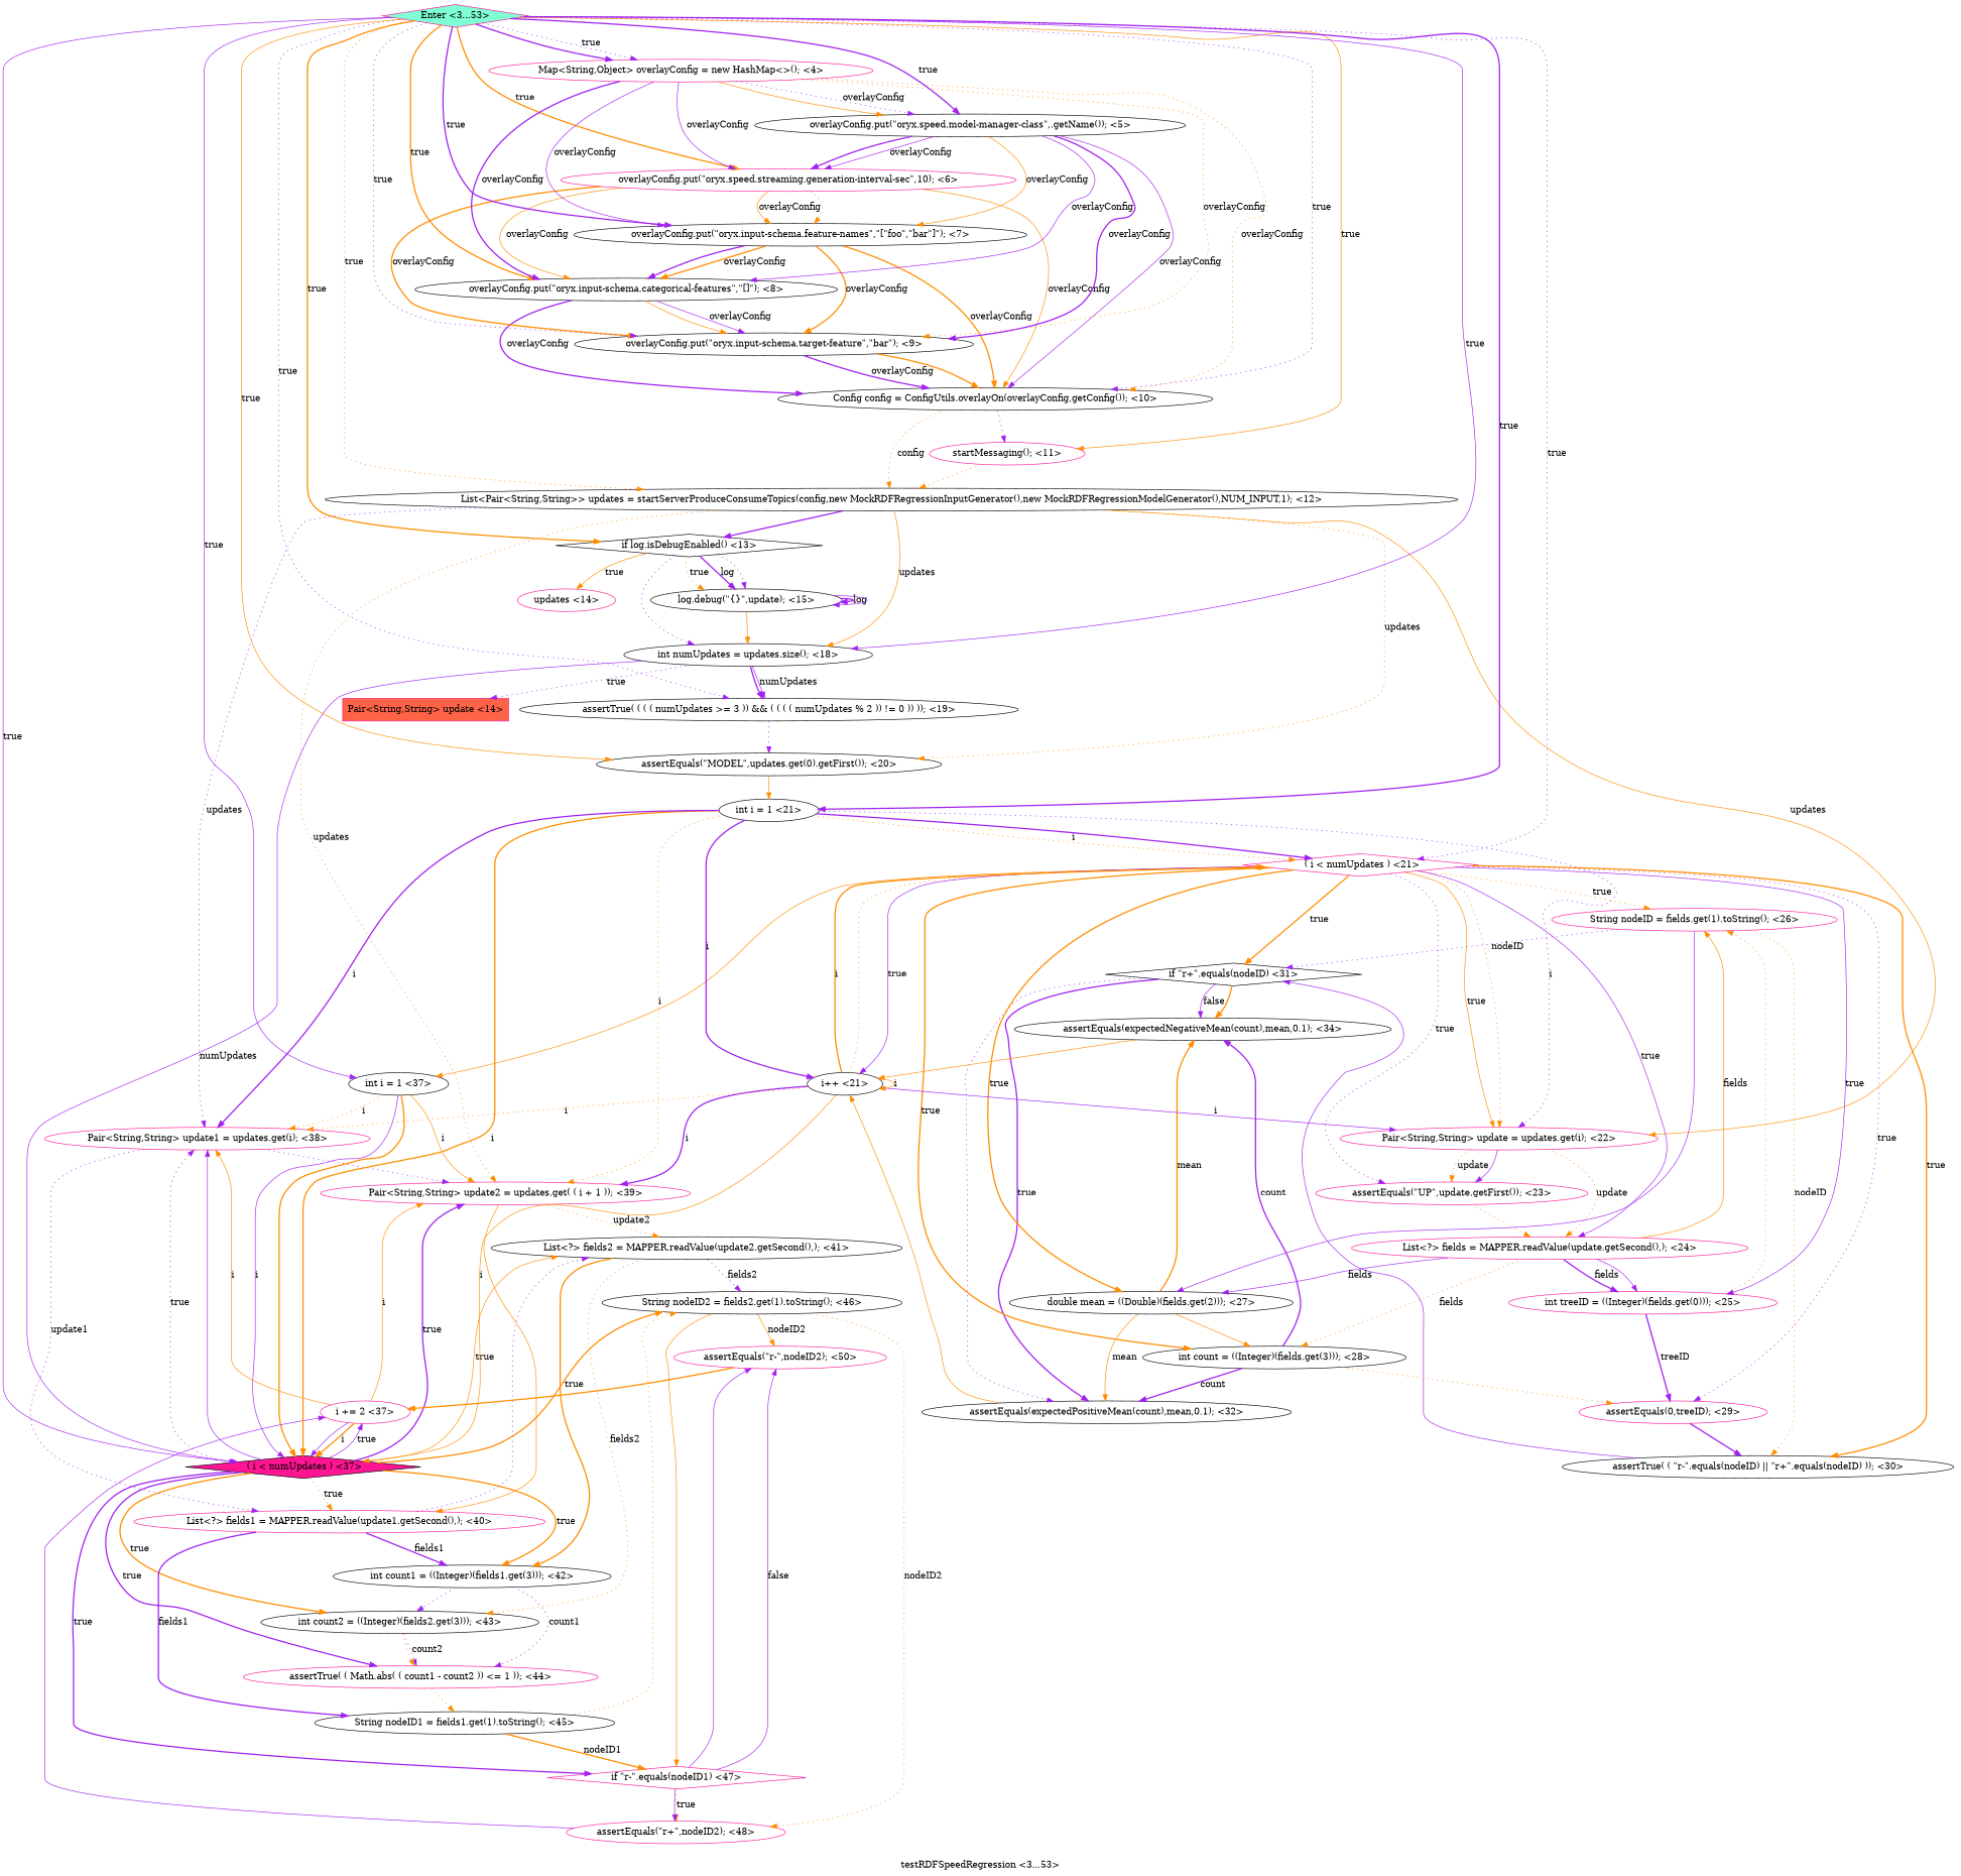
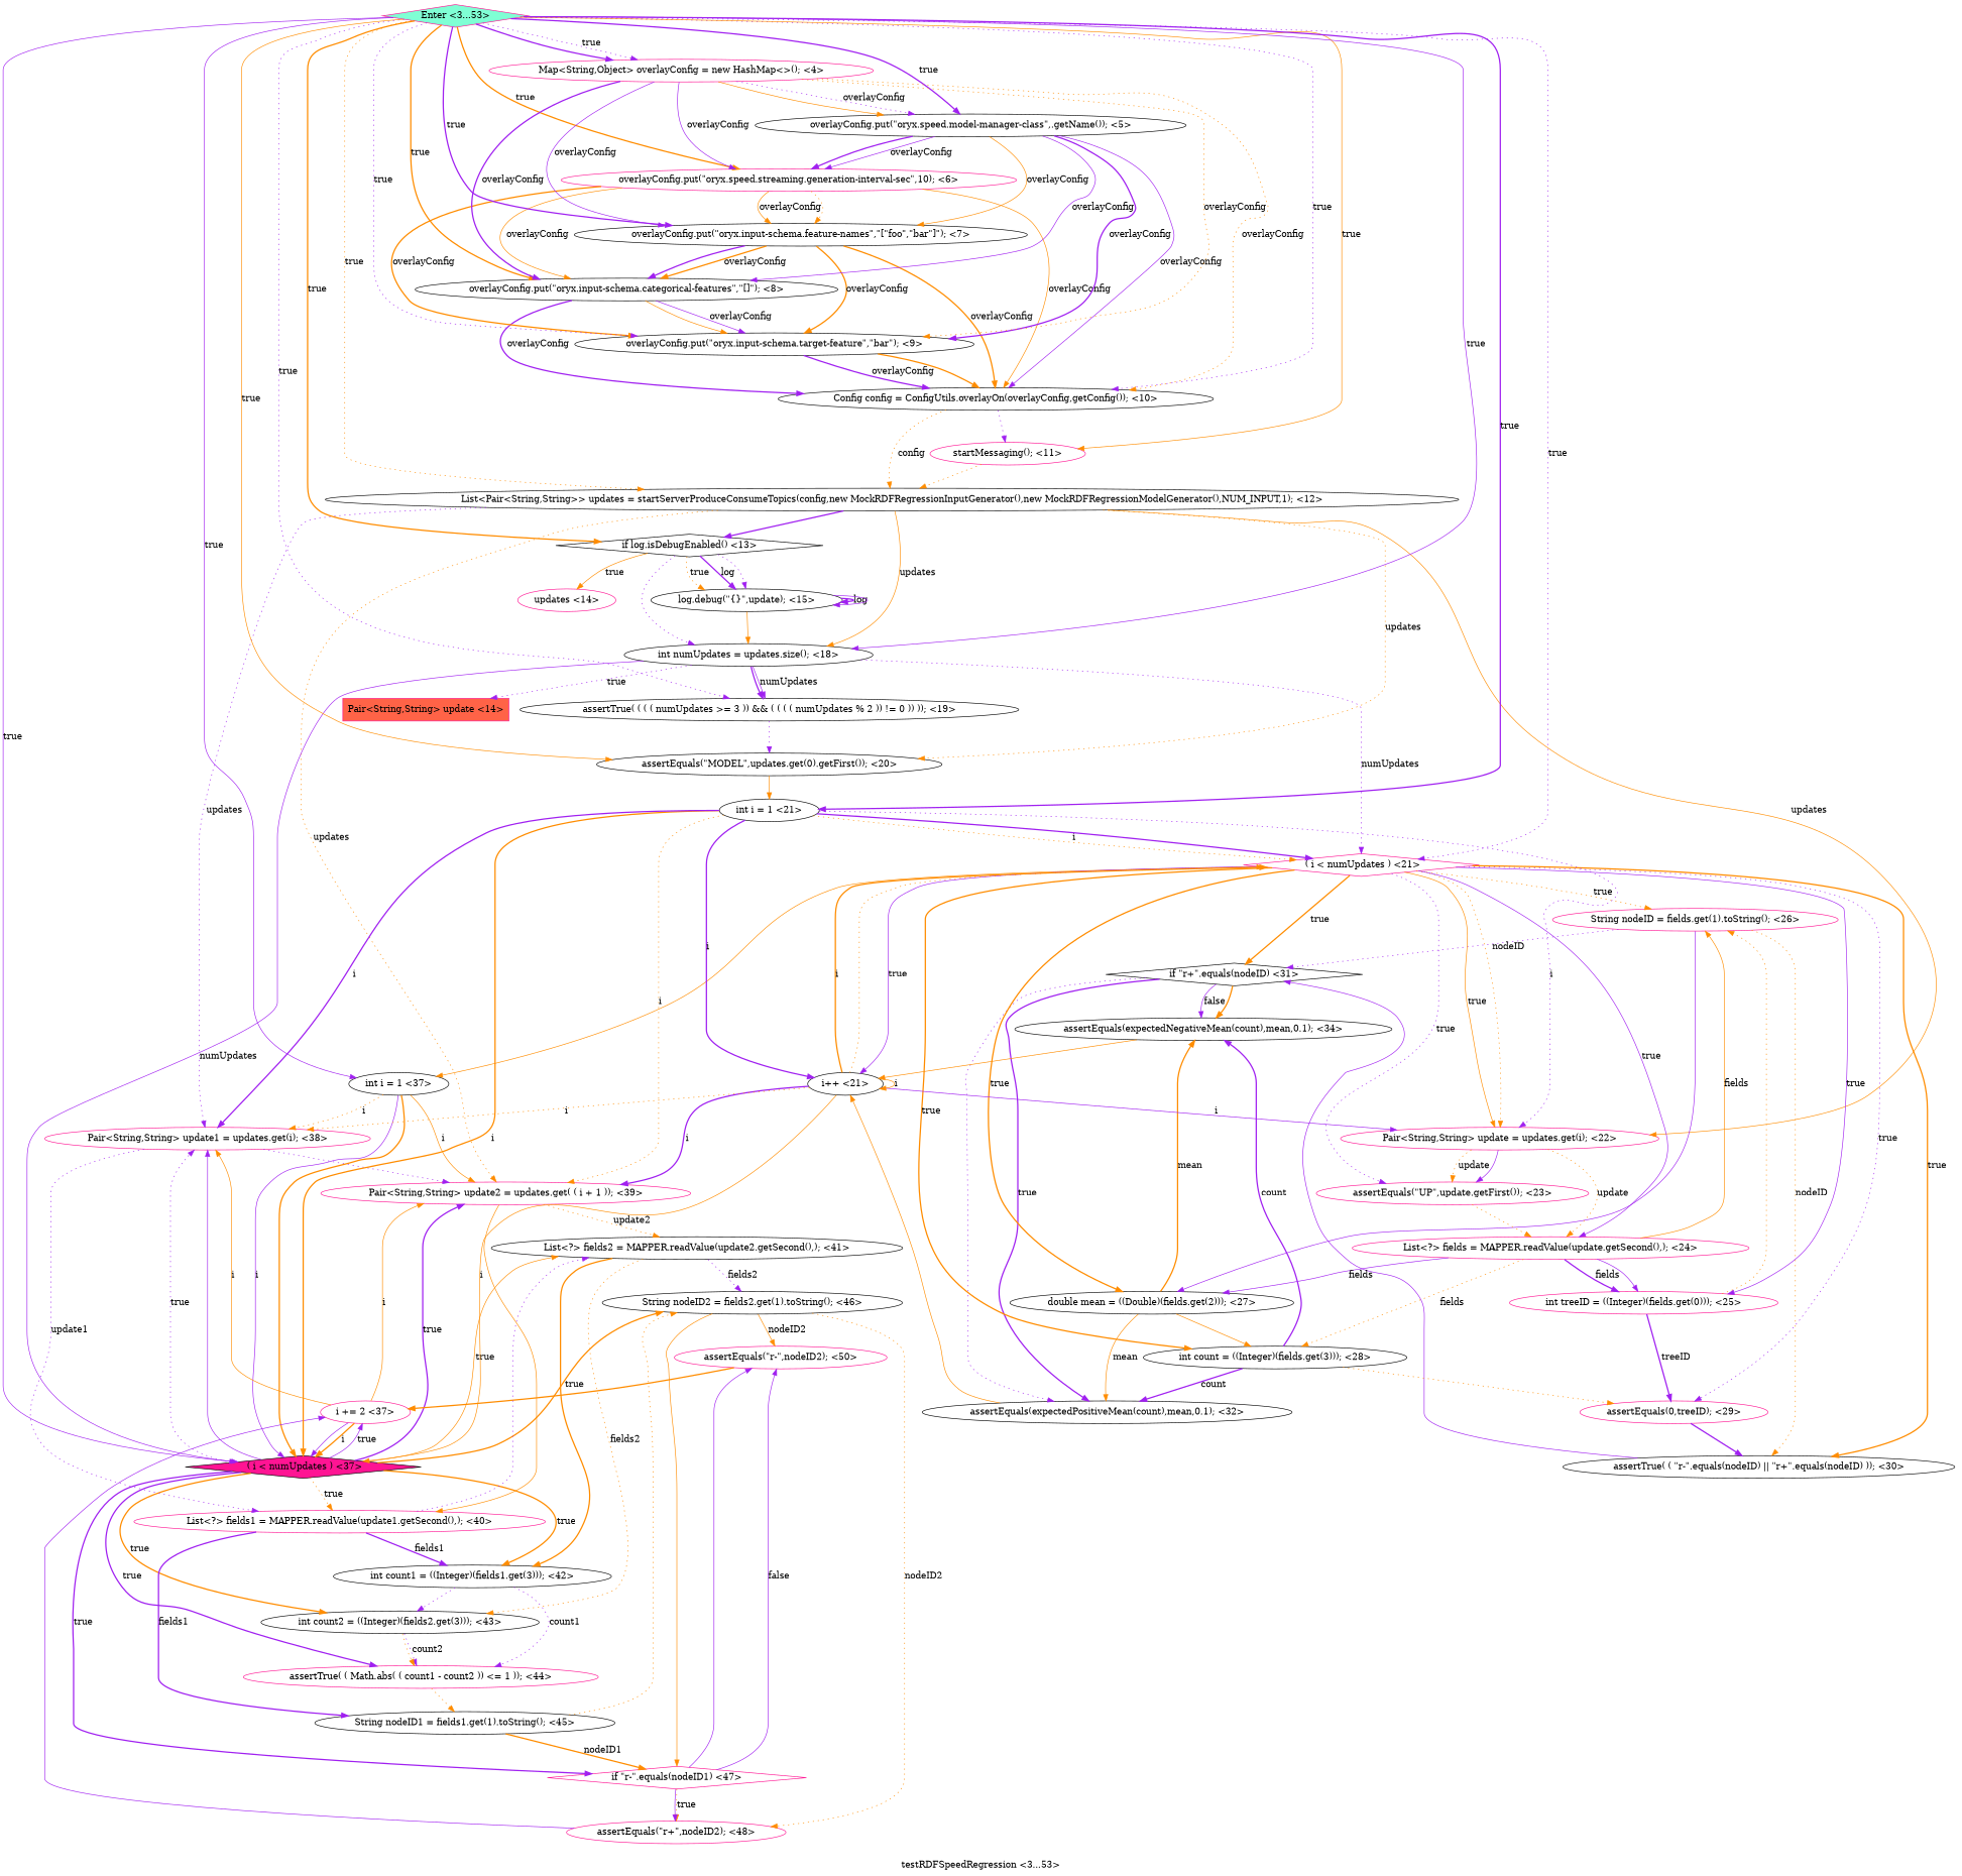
  digraph {
    label="testRDFSpeedRegression <3...53>"
    node [color=black fillcolor=white shape=ellipse style=filled]
    edge [color=purple style=solid]
    n1 [label="overlayConfig.put(\"oryx.input-schema.categorical-features\",\"[]\"); <8>"]
    n2 [label="overlayConfig.put(\"oryx.input-schema.target-feature\",\"bar\"); <9>"]
    n3 [label="Config config = ConfigUtils.overlayOn(overlayConfig,getConfig()); <10>"]
    n4 [color=deeppink label="startMessaging(); <11>"]
    n5 [label="List<Pair<String,String>> updates = startServerProduceConsumeTopics(config,new MockRDFRegressionInputGenerator(),new MockRDFRegressionModelGenerator(),NUM_INPUT,1); <12>"]
    n6 [color=deeppink label="String nodeID = fields.get(1).toString(); <26>"]
    n7 [label="if \"r+\".equals(nodeID) <31>" shape=diamond]
    n8 [label="assertTrue( ( \"r-\".equals(nodeID) || \"r+\".equals(nodeID) )); <30>"]
    n9 [label="double mean = ((Double)(fields.get(2))); <27>"]
    n10 [label="assertEquals(expectedNegativeMean(count),mean,0.1); <34>"]
    n11 [label="assertEquals(expectedPositiveMean(count),mean,0.1); <32>"]
    n12 [label="int count = ((Integer)(fields.get(3))); <28>"]
    n13 [color=deeppink label="overlayConfig.put(\"oryx.speed.streaming.generation-interval-sec\",10); <6>"]
    n14 [label="overlayConfig.put(\"oryx.input-schema.feature-names\",\"[\"foo\",\"bar\"]\"); <7>"]
    n15 [label="log.debug(\"{}\",update); <15>"]
    n16 [label="int numUpdates = updates.size(); <18>"]
    n17 [color=deeppink label=" ( i < numUpdates ) <21>" shape=diamond]
    n18 [fillcolor=deeppink label=" ( i < numUpdates ) <37>" shape=diamond]
    n19 [label="assertTrue( ( ( ( numUpdates >= 3 )) && ( ( ( ( numUpdates % 2 )) != 0 )) )); <19>"]
    n20 [color=deeppink fillcolor=tomato label="Pair<String,String> update <14>" shape=box]
    n21 [color=deeppink label="Pair<String,String> update = updates.get(i); <22>"]
    n22 [color=deeppink label="Pair<String,String> update2 = updates.get( ( i + 1 )); <39>"]
    n23 [color=deeppink label="Pair<String,String> update1 = updates.get(i); <38>"]
    n24 [label="if log.isDebugEnabled() <13>" shape=diamond]
    n25 [label="assertEquals(\"MODEL\",updates.get(0).getFirst()); <20>"]
    n26 [color=deeppink label="List<?> fields = MAPPER.readValue(update.getSecond(),); <24>"]
    n27 [label="int i = 1 <37>"]
    n28 [color=deeppink label="assertEquals(0,treeID); <29>"]
    n29 [label="i++ <21>"]
    n30 [color=deeppink label="assertEquals(\"UP\",update.getFirst()); <23>"]
    n31 [color=deeppink label="int treeID = ((Integer)(fields.get(0))); <25>"]
    n32 [color=deeppink label="assertEquals(\"r-\",nodeID2); <50>"]
    n33 [color=deeppink label="i += 2 <37>"]
    n34 [label="List<?> fields2 = MAPPER.readValue(update2.getSecond(),); <41>"]
    n35 [label="String nodeID2 = fields2.get(1).toString(); <46>"]
    n36 [label="int count1 = ((Integer)(fields1.get(3))); <42>"]
    n37 [label="int count2 = ((Integer)(fields2.get(3))); <43>"]
    n38 [color=deeppink label="if \"r-\".equals(nodeID1) <47>" shape=diamond]
    n39 [color=deeppink label="assertEquals(\"r+\",nodeID2); <48>"]
    n40 [color=deeppink label="assertTrue( ( Math.abs( ( count1 - count2 )) <= 1 )); <44>"]
    n41 [color=deeppink label="List<?> fields1 = MAPPER.readValue(update1.getSecond(),); <40>"]
    n42 [label="String nodeID1 = fields1.get(1).toString(); <45>"]
    n43 [label="overlayConfig.put(\"oryx.speed.model-manager-class\",.getName()); <5>"]
    n44 [color=deeppink fillcolor=aquamarine label="Enter <3...53>" shape=diamond]
    n45 [label="int i = 1 <21>"]
    n46 [color=deeppink label="Map<String,Object> overlayConfig = new HashMap<>(); <4>"]
    n47 [color=deeppink label="updates <14>"]
    n1 -> n2 [label=overlayConfig]
    n1 -> n2 [color=darkorange]
    n1 -> n3 [label=overlayConfig style=bold]
    n2 -> n3 [label=overlayConfig style=bold]
    n2 -> n3 [color=darkorange style=bold]
    n3 -> n4 [style=dotted]
    n3 -> n5 [color=darkorange label=config style=dotted]
    n4 -> n5 [color=darkorange style=dotted]
    n5 -> n16 [color=darkorange label=updates]
    n5 -> n21 [color=darkorange label=updates]
    n5 -> n22 [color=darkorange label=updates style=dotted]
    n5 -> n23 [label=updates style=dotted]
    n5 -> n24 [style=bold]
    n5 -> n25 [color=darkorange label=updates style=dotted]
    n6 -> n7 [label=nodeID style=dotted]
    n6 -> n8 [color=darkorange label=nodeID style=dotted]
    n6 -> n9
    n7 -> n10 [label=false]
    n7 -> n10 [color=darkorange style=bold]
    n7 -> n11 [label=true style=bold]
    n7 -> n11 [style=dotted]
    n8 -> n7
    n9 -> n10 [color=darkorange label=mean style=bold]
    n9 -> n11 [color=darkorange label=mean]
    n9 -> n12 [color=darkorange]
    n10 -> n29 [color=darkorange]
    n11 -> n29 [color=darkorange]
    n12 -> n10 [label=count style=bold]
    n12 -> n11 [label=count style=bold]
    n12 -> n28 [color=darkorange style=dotted]
    n13 -> n1 [color=darkorange label=overlayConfig]
    n13 -> n2 [color=darkorange label=overlayConfig style=bold]
    n13 -> n3 [color=darkorange label=overlayConfig]
    n13 -> n14 [color=darkorange label=overlayConfig]
    n13 -> n14 [color=darkorange style=dotted]
    n14 -> n1 [color=darkorange label=overlayConfig style=bold]
    n14 -> n1 [style=bold]
    n14 -> n2 [color=darkorange label=overlayConfig style=bold]
    n14 -> n3 [color=darkorange label=overlayConfig style=bold]
    n15 -> n15 [label=log style=bold]
    n15 -> n15
    n15 -> n16 [color=darkorange]
+   n16 -> n17 [label=numUpdates style=dotted]
    n16 -> n18 [label=numUpdates]
    n16 -> n19 [label=numUpdates]
    n16 -> n19 [style=bold]
    n16 -> n20 [label=true style=dotted]
    n17 -> n6 [color=darkorange label=true style=dotted]
    n17 -> n7 [color=darkorange label=true style=bold]
    n17 -> n8 [color=darkorange label=true style=bold]
    n17 -> n9 [color=darkorange label=true style=bold]
    n17 -> n12 [color=darkorange label=true style=bold]
    n17 -> n21 [color=darkorange label=true]
    n17 -> n21 [color=darkorange style=dotted]
    n17 -> n26 [label=true]
    n17 -> n27 [color=darkorange]
    n17 -> n28 [label=true style=dotted]
    n17 -> n29 [label=true]
    n17 -> n30 [label=true style=dotted]
    n17 -> n31 [label=true]
    n18 -> n22 [label=true style=bold]
    n18 -> n23 [label=true style=dotted]
    n18 -> n23
    n18 -> n33 [label=true]
    n18 -> n34 [color=darkorange label=true]
    n18 -> n35 [color=darkorange label=true style=bold]
    n18 -> n36 [color=darkorange label=true style=bold]
    n18 -> n37 [color=darkorange label=true style=bold]
    n18 -> n38 [label=true style=bold]
    n18 -> n40 [label=true style=bold]
    n18 -> n41 [color=darkorange label=true style=dotted]
    n19 -> n25 [style=dotted]
    n21 -> n26 [color=darkorange label=update style=dotted]
    n21 -> n30 [color=darkorange label=update style=dotted]
    n21 -> n30
    n22 -> n34 [color=darkorange label=update2 style=dotted]
    n22 -> n41 [color=darkorange]
    n23 -> n22 [style=dotted]
    n23 -> n41 [label=update1 style=dotted]
    n24 -> n15 [color=darkorange label=true style=dotted]
    n24 -> n15 [label=log style=bold]
    n24 -> n15 [style=dotted]
    n24 -> n16 [style=dotted]
    n24 -> n47 [color=darkorange label=true]
    n25 -> n45 [color=darkorange]
    n26 -> n6 [color=darkorange label=fields]
    n26 -> n9 [label=fields]
    n26 -> n12 [color=darkorange label=fields style=dotted]
    n26 -> n31 [label=fields style=bold]
    n26 -> n31
    n27 -> n18 [label=i]
    n27 -> n18 [color=darkorange style=bold]
    n27 -> n22 [color=darkorange label=i]
    n27 -> n23 [color=darkorange label=i style=dotted]
    n28 -> n8 [style=bold]
    n29 -> n17 [color=darkorange label=i style=bold]
    n29 -> n17 [color=darkorange style=dotted]
    n29 -> n18 [color=darkorange label=i]
    n29 -> n21 [label=i]
    n29 -> n22 [label=i style=bold]
    n29 -> n23 [color=darkorange label=i style=dotted]
    n29 -> n29 [color=darkorange label=i]
    n30 -> n26 [color=darkorange style=dotted]
    n31 -> n6 [color=darkorange style=dotted]
    n31 -> n28 [label=treeID style=bold]
    n32 -> n33 [color=darkorange style=bold]
    n33 -> n18 [color=darkorange label=i style=bold]
    n33 -> n18
    n33 -> n22 [color=darkorange label=i]
    n33 -> n23 [color=darkorange label=i]
    n34 -> n35 [label=fields2 style=dotted]
    n34 -> n36 [color=darkorange style=bold]
    n34 -> n37 [color=darkorange label=fields2 style=dotted]
    n35 -> n32 [color=darkorange label=nodeID2]
    n35 -> n38 [color=darkorange]
    n35 -> n39 [color=darkorange label=nodeID2 style=dotted]
    n36 -> n37 [style=dotted]
    n36 -> n40 [label=count1 style=dotted]
    n37 -> n40 [label=count2 style=dotted]
    n37 -> n40 [color=darkorange style=dotted]
    n38 -> n32 [label=false]
    n38 -> n32
    n38 -> n39 [color=darkorange label=true style=dotted]
    n38 -> n39
    n39 -> n33
    n40 -> n42 [color=darkorange style=dotted]
    n41 -> n34 [style=dotted]
    n41 -> n36 [label=fields1 style=bold]
    n41 -> n42 [label=fields1 style=bold]
    n42 -> n35 [color=darkorange style=dotted]
    n42 -> n38 [color=darkorange label=nodeID1 style=bold]
    n43 -> n1 [label=overlayConfig]
    n43 -> n2 [label=overlayConfig style=bold]
    n43 -> n3 [label=overlayConfig]
    n43 -> n13 [label=overlayConfig]
    n43 -> n13 [style=bold]
    n43 -> n14 [color=darkorange label=overlayConfig]
    n44 -> n1 [color=darkorange label=true style=bold]
    n44 -> n2 [label=true style=dotted]
    n44 -> n3 [label=true style=dotted]
    n44 -> n4 [color=darkorange label=true]
    n44 -> n5 [color=darkorange label=true style=dotted]
    n44 -> n13 [color=darkorange label=true style=bold]
    n44 -> n14 [label=true style=bold]
    n44 -> n16 [label=true]
    n44 -> n17 [label=true style=dotted]
    n44 -> n18 [label=true]
    n44 -> n19 [label=true style=dotted]
    n44 -> n24 [color=darkorange label=true style=bold]
    n44 -> n25 [color=darkorange label=true]
    n44 -> n27 [label=true]
    n44 -> n43 [label=true style=bold]
    n44 -> n45 [label=true style=bold]
    n44 -> n46 [label=true style=dotted]
    n44 -> n46 [style=bold]
    n45 -> n17 [color=darkorange label=i style=dotted]
    n45 -> n17 [style=bold]
    n45 -> n18 [color=darkorange label=i style=bold]
    n45 -> n21 [label=i style=dotted]
    n45 -> n22 [color=darkorange label=i style=dotted]
    n45 -> n23 [label=i style=bold]
    n45 -> n29 [label=i style=bold]
    n46 -> n1 [label=overlayConfig style=bold]
    n46 -> n2 [color=darkorange label=overlayConfig style=dotted]
    n46 -> n3 [color=darkorange label=overlayConfig style=dotted]
    n46 -> n13 [label=overlayConfig]
    n46 -> n14 [label=overlayConfig]
    n46 -> n43 [label=overlayConfig style=dotted]
    n46 -> n43 [color=darkorange]
  }
